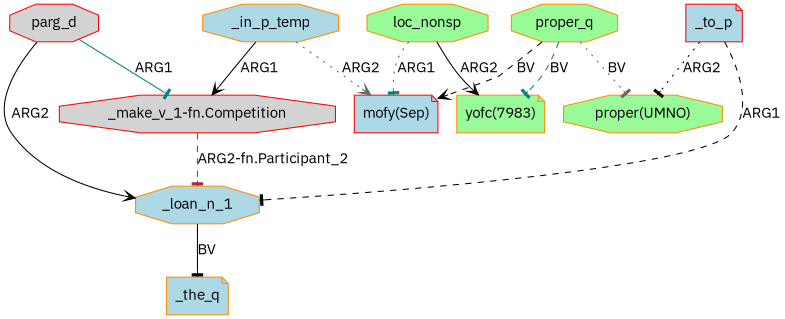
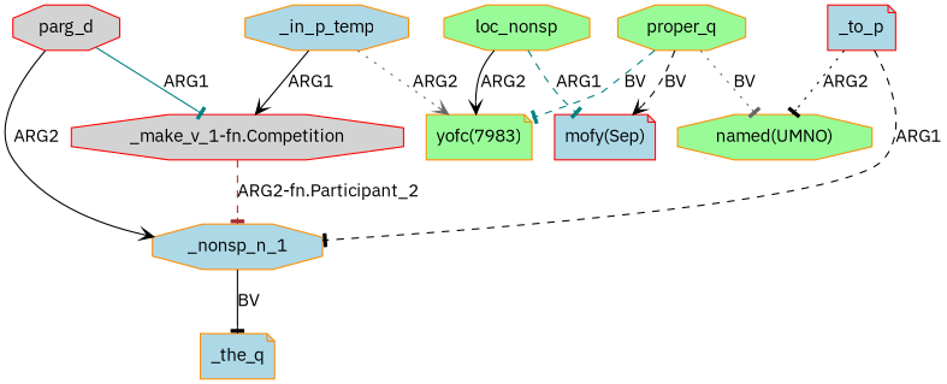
  digraph {
    fontname="IBM Plex Sans"
    node [color=darkorange fillcolor=lightblue fontname="IBM Plex Sans" shape=octagon style=filled]
    edge [arrowhead=tee color=black fontname="IBM Plex Sans" style=solid]
    parg_d [color=red fillcolor=lightgrey]
-   _loan_n_1
+   _loan_n_1 [label=_nonsp_n_1]
    "_make_v_1-fn.Competition" [color=red fillcolor=lightgrey]
    _the_q [shape=note]
    proper_q [fillcolor=palegreen]
    "mofy(Sep)" [color=red shape=note]
-   "named(UMNO)" [fillcolor=palegreen label="proper(UMNO)"]
+   "named(UMNO)" [fillcolor=palegreen]
    n8 [fillcolor=palegreen label="yofc(7983)" shape=note]
    _in_p_temp
    _to_p [color=red shape=note]
    loc_nonsp [fillcolor=palegreen]
    parg_d -> _loan_n_1 [arrowhead=vee label=ARG2]
    parg_d -> "_make_v_1-fn.Competition" [color=teal label=ARG1]
    _loan_n_1 -> _the_q [label=BV]
    "_make_v_1-fn.Competition" -> _loan_n_1 [color=brown label="ARG2-fn.Participant_2" style=dashed]
    proper_q -> "mofy(Sep)" [arrowhead=vee label=BV style=dashed]
    proper_q -> "named(UMNO)" [color=gray40 label=BV style=dotted]
    proper_q -> n8 [color=teal label=BV style=dashed]
    _in_p_temp -> "_make_v_1-fn.Competition" [arrowhead=vee label=ARG1]
-   _in_p_temp -> "mofy(Sep)" [arrowhead=vee color=gray40 label=ARG2 style=dotted]
+   _in_p_temp -> n8 [arrowhead=vee color=gray40 label=ARG2 style=dotted]
    _to_p -> _loan_n_1 [label=ARG1 style=dashed]
    _to_p -> "named(UMNO)" [label=ARG2 style=dotted]
-   loc_nonsp -> "mofy(Sep)" [color=teal label=ARG1 style=dotted]
+   loc_nonsp -> "mofy(Sep)" [color=teal label=ARG1 style=dashed]
    loc_nonsp -> n8 [arrowhead=vee label=ARG2]
  }
